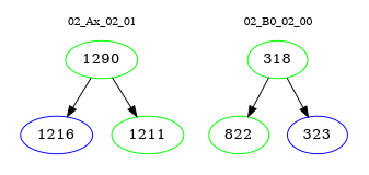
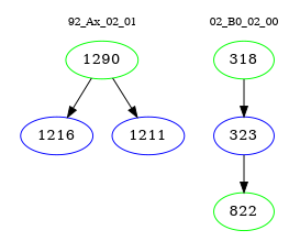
  digraph {
    node [color=green]
    edge [color=black]
    n1 [label=1290]
    n2 [color=blue label=1216]
-   n3 [label=1211]
+   n3 [color=blue label=1211]
    n4 [label=318]
    n5 [label=822]
    n6 [color=blue label=323]
    subgraph cluster_1 {
      color=white
      fontsize=10
-     label="02_Ax_02_01"
+     label="92_Ax_02_01"
      n1
      n2
      n3
    }
    subgraph cluster_2 {
      color=white
      fontsize=10
      label="02_B0_02_00"
      n4
      n5
      n6
    }
    n1 -> n2
    n1 -> n3
-   n4 -> n5
+   n6 -> n5
    n4 -> n6
  }
